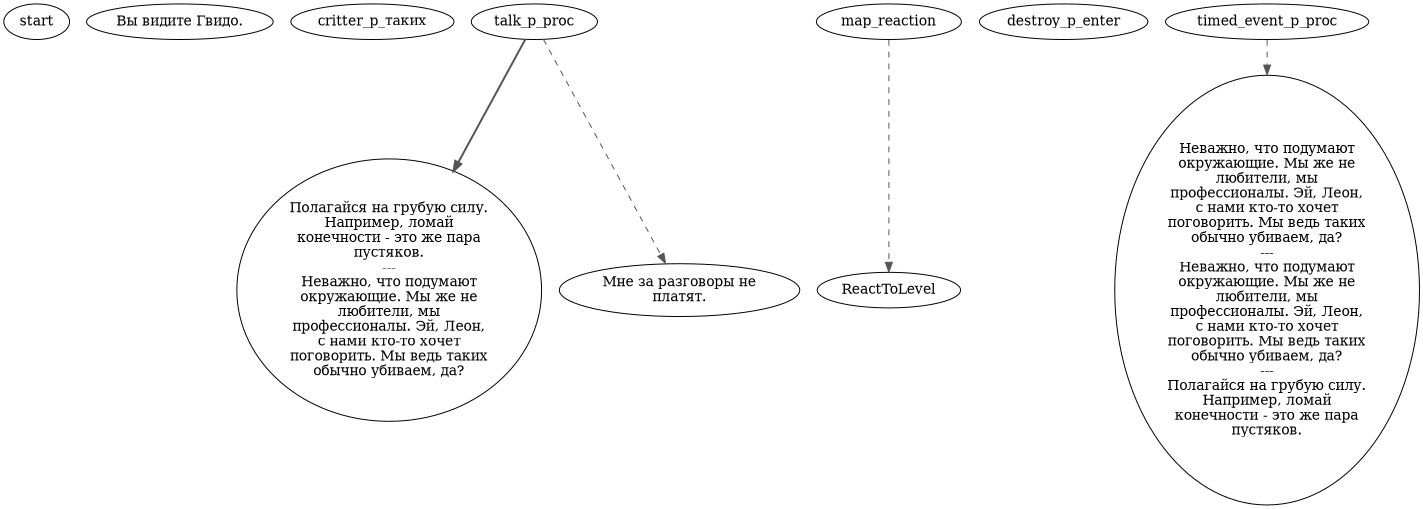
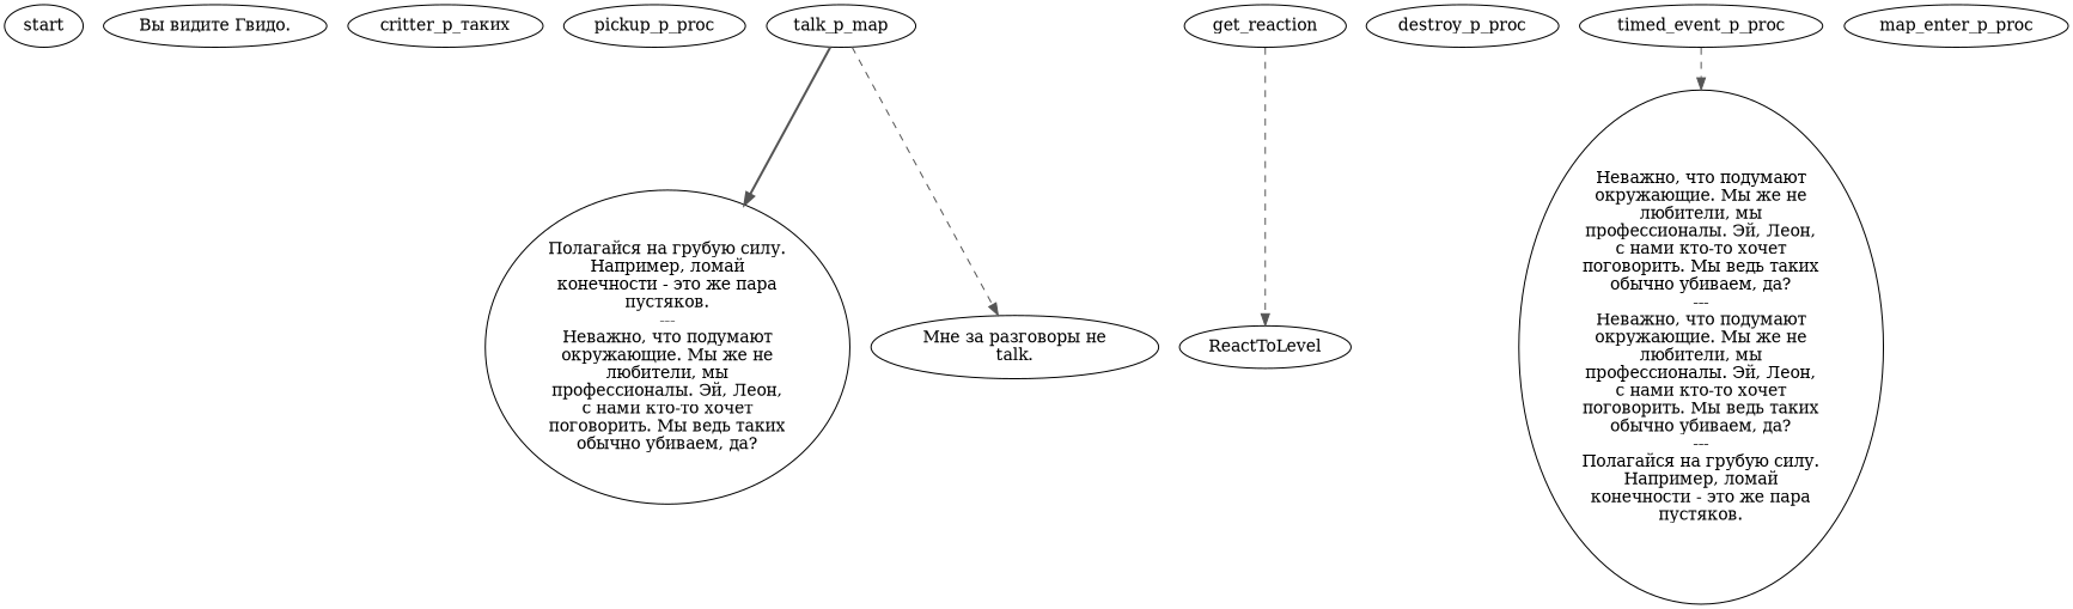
  digraph {
    node [color="#000000" fillcolor="#FFFFFF" style=filled]
    edge [color="#555555" style=dashed]
    start
    n2 [label="Вы видите Гвидо."]
    n3 [label="critter_p_таких"]
+   pickup_p_proc
    n5 [label="Полагайся на грубую силу.\nНапример, ломай\nконечности - это же пара\nпустяков.\n---\nНеважно, что подумают\nокружающие. Мы же не\nлюбители, мы\nпрофессионалы. Эй, Леон,\nс нами кто-то хочет\nпоговорить. Мы ведь таких\nобычно убиваем, да?"]
-   talk_p_proc
-   n7 [label="Мне за разговоры не\nплатят."]
-   get_reaction [label=map_reaction]
+   talk_p_proc [label=talk_p_map]
+   n7 [label="Мне за разговоры не\ntalk."]
+   get_reaction
    ReactToLevel
-   destroy_p_proc [label=destroy_p_enter]
+   destroy_p_proc
    n11 [label="Неважно, что подумают\nокружающие. Мы же не\nлюбители, мы\nпрофессионалы. Эй, Леон,\nс нами кто-то хочет\nпоговорить. Мы ведь таких\nобычно убиваем, да?\n---\nНеважно, что подумают\nокружающие. Мы же не\nлюбители, мы\nпрофессионалы. Эй, Леон,\nс нами кто-то хочет\nпоговорить. Мы ведь таких\nобычно убиваем, да?\n---\nПолагайся на грубую силу.\nНапример, ломай\nконечности - это же пара\nпустяков."]
    timed_event_p_proc
+   map_enter_p_proc
    talk_p_proc -> n5 [style=bold]
    talk_p_proc -> n7
    get_reaction -> ReactToLevel
    timed_event_p_proc -> n11
  }
